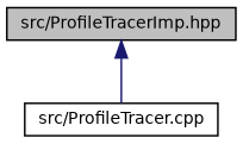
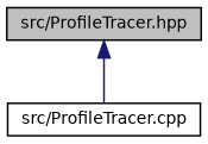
  digraph {
    node [color=black fontname=Helvetica fontsize=10 shape=record style=filled]
-   n1 [fillcolor=grey75 fontcolor=black height=0.2 label="src/ProfileTracerImp.hpp" width=0.4]
+   n1 [fillcolor=grey75 fontcolor=black height=0.2 label="src/ProfileTracer.hpp" width=0.4]
    n2 [fillcolor=white height=0.2 label="src/ProfileTracer.cpp" width=0.4]
    n1 -> n2 [color=midnightblue dir=back fontname=Helvetica fontsize=10 labelfontname=Helvetica labelfontsize=10 style=solid]
  }
